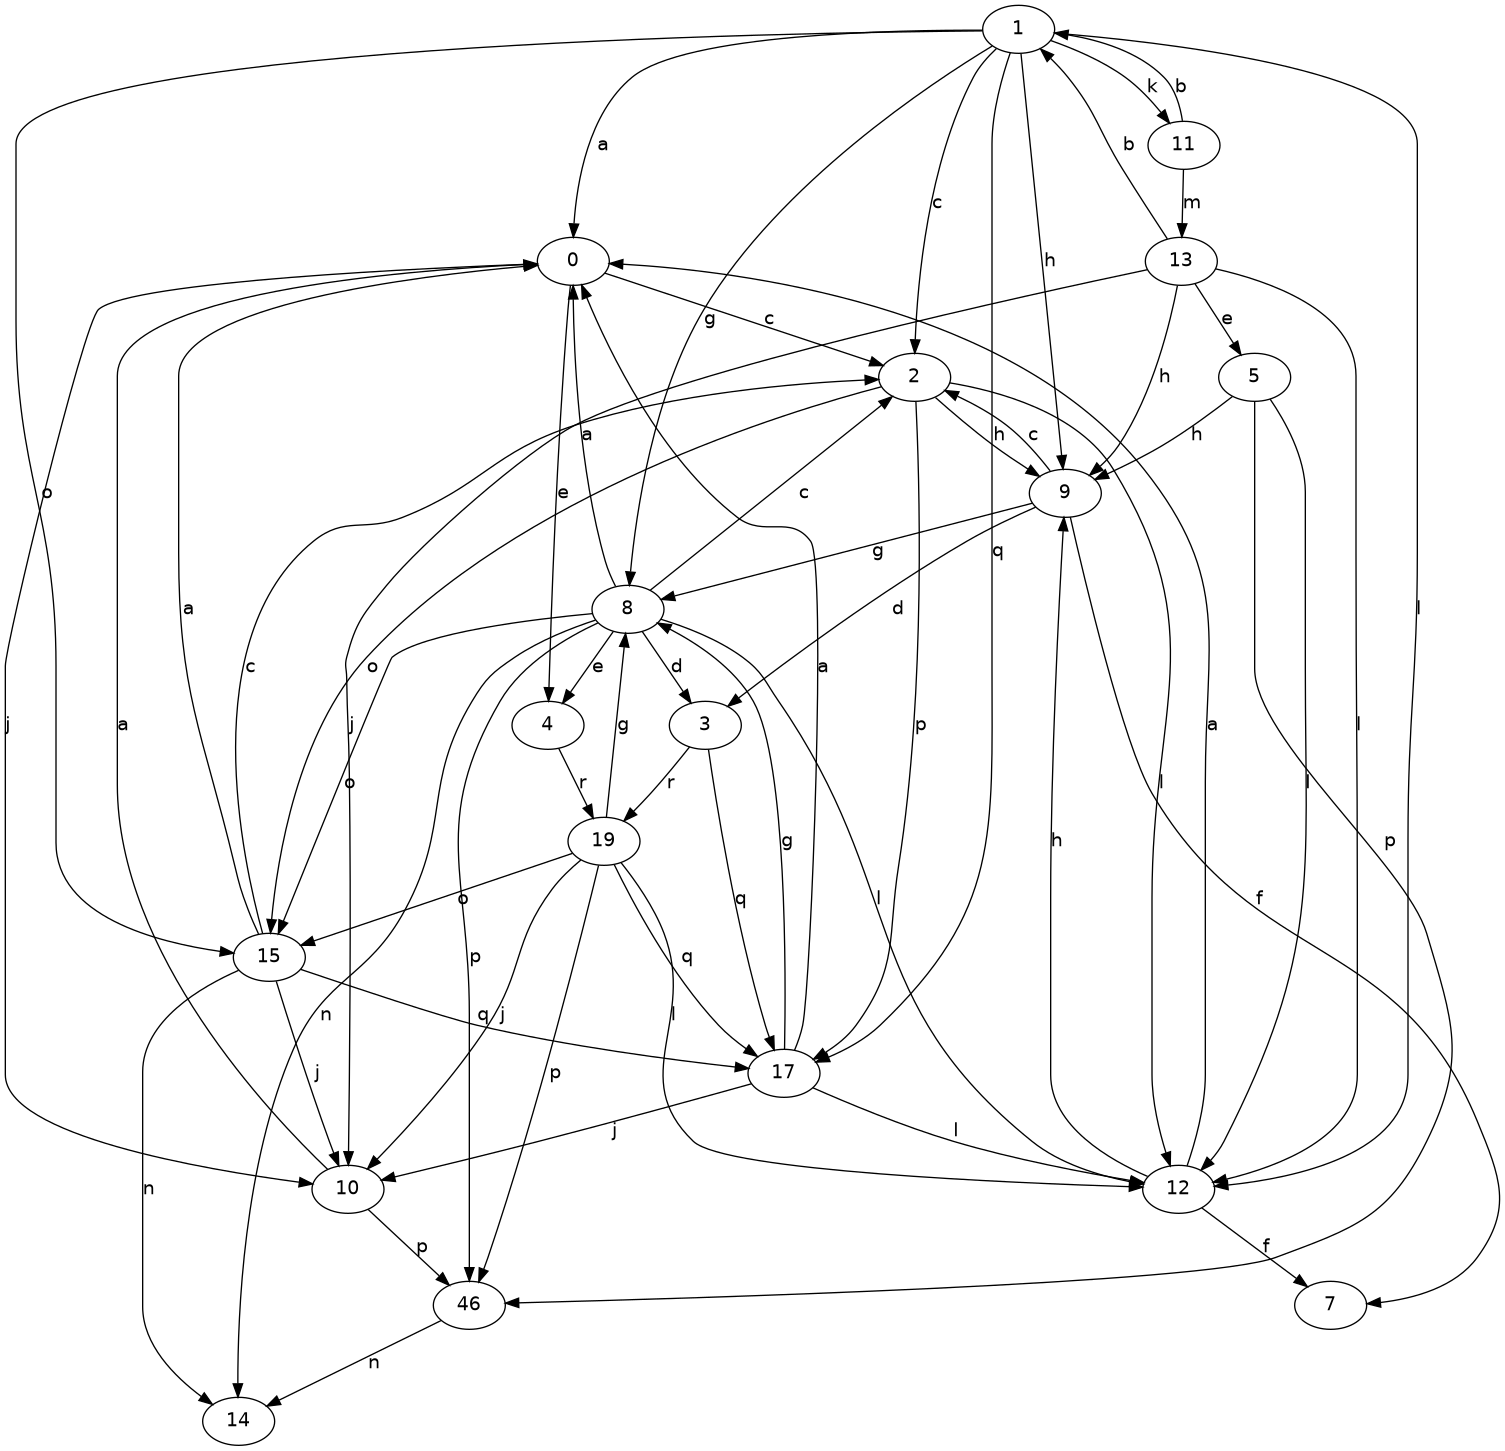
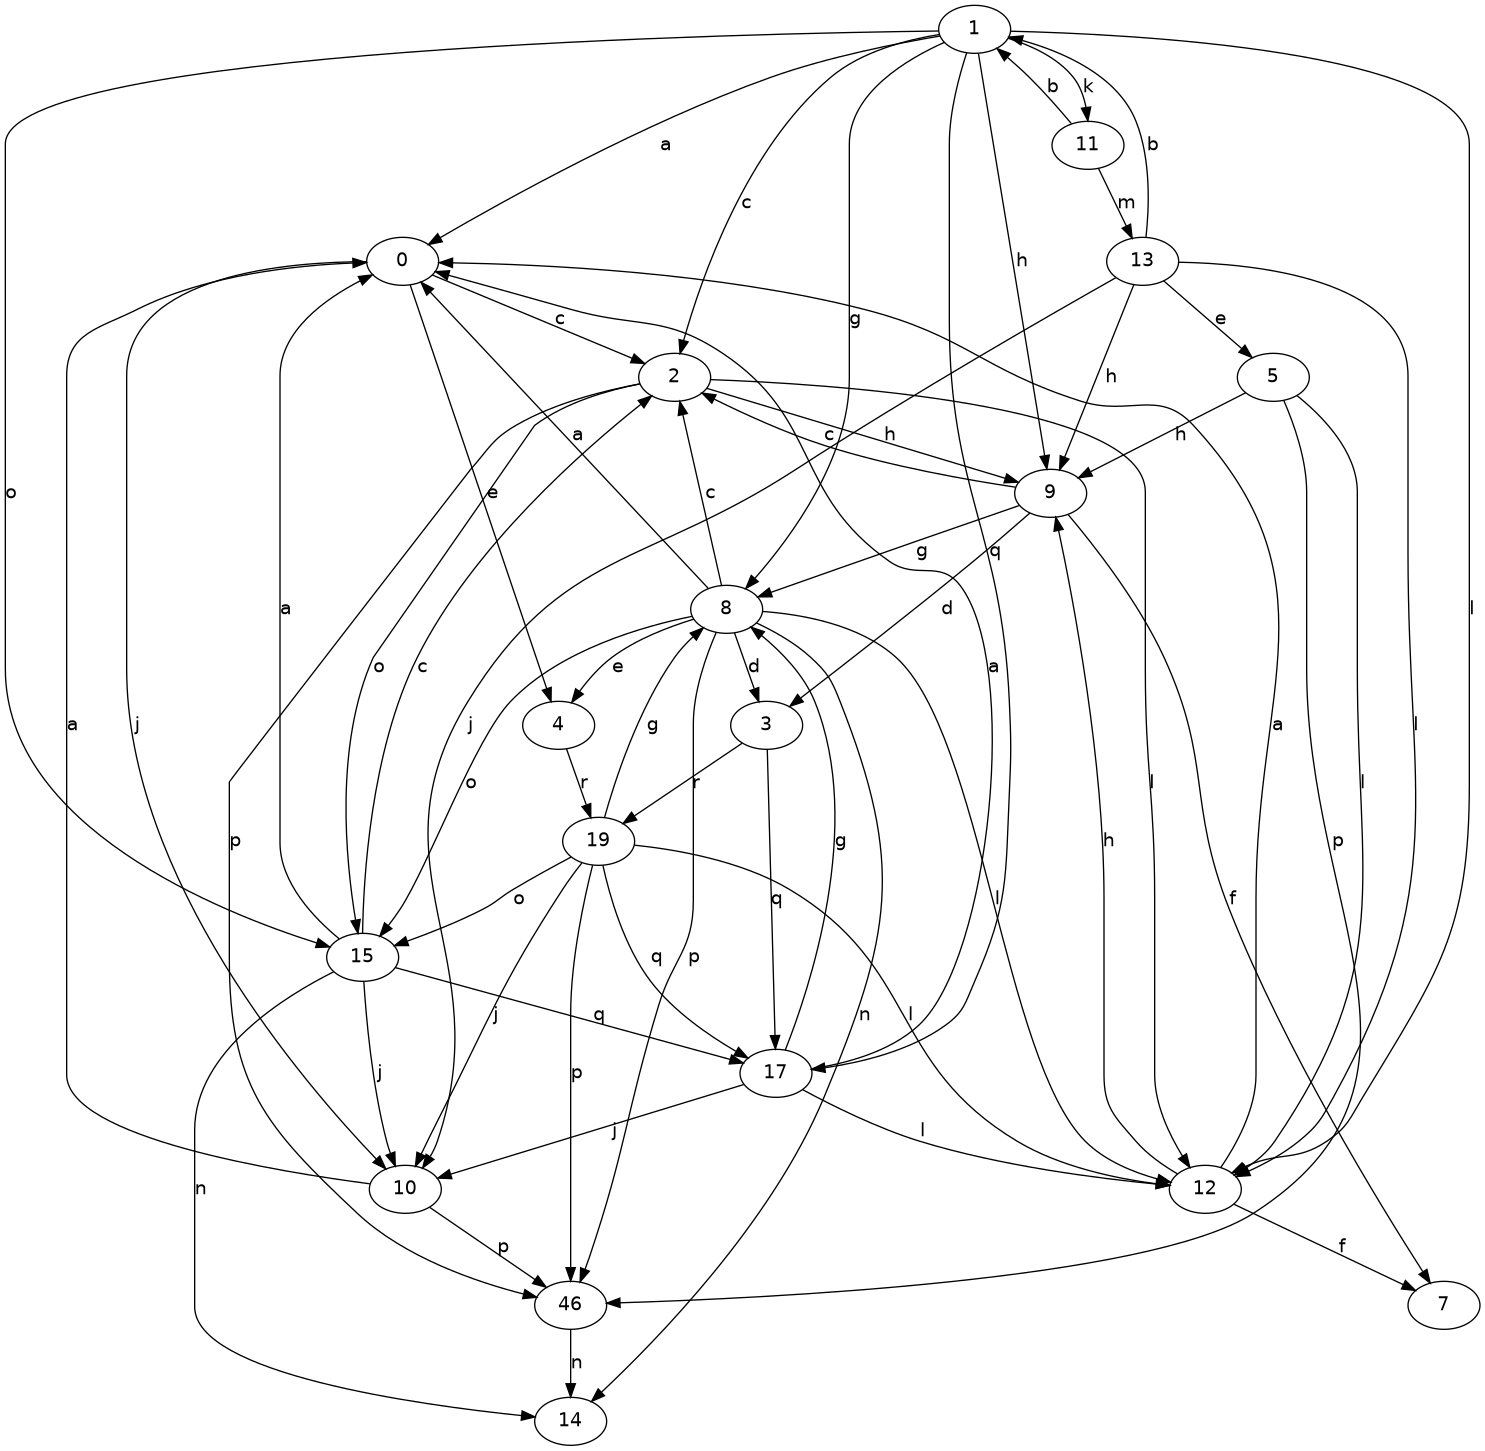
  strict digraph {
    fontname="DejaVu Sans"
    node [fontname="DejaVu Sans"]
    edge [fontname="DejaVu Sans"]
    0
    2
    4
    10
    9
    12
    15
    n8 [label=46]
    19
    8
    17
    1
    11
    3
    14
    7
    13
    5
    0 -> 2 [label=c]
    0 -> 4 [label=e]
    0 -> 10 [label=j]
    2 -> 9 [label=h]
    2 -> 12 [label=l]
    2 -> 15 [label=o]
-   2 -> 17 [label=p]
+   2 -> n8 [label=p]
    4 -> 19 [label=r]
    10 -> 0 [label=a]
    10 -> n8 [label=p]
    9 -> 2 [label=c]
    9 -> 8 [label=g]
    9 -> 3 [label=d]
    9 -> 7 [label=f]
    12 -> 0 [label=a]
    12 -> 9 [label=h]
    12 -> 7 [label=f]
    15 -> 0 [label=a]
    15 -> 2 [label=c]
    15 -> 10 [label=j]
    15 -> 17 [label=q]
    15 -> 14 [label=n]
    n8 -> 14 [label=n]
    19 -> 10 [label=j]
    19 -> 12 [label=l]
    19 -> 15 [label=o]
    19 -> n8 [label=p]
    19 -> 8 [label=g]
    19 -> 17 [label=q]
    8 -> 0 [label=a]
    8 -> 2 [label=c]
    8 -> 4 [label=e]
    8 -> 12 [label=l]
    8 -> 15 [label=o]
    8 -> n8 [label=p]
    8 -> 3 [label=d]
    8 -> 14 [label=n]
    17 -> 0 [label=a]
    17 -> 10 [label=j]
    17 -> 12 [label=l]
    17 -> 8 [label=g]
    1 -> 0 [label=a]
    1 -> 2 [label=c]
    1 -> 9 [label=h]
    1 -> 12 [label=l]
    1 -> 15 [label=o]
    1 -> 8 [label=g]
    1 -> 17 [label=q]
    1 -> 11 [label=k]
    11 -> 1 [label=b]
    11 -> 13 [label=m]
    3 -> 19 [label=r]
    3 -> 17 [label=q]
    13 -> 10 [label=j]
    13 -> 9 [label=h]
    13 -> 12 [label=l]
    13 -> 1 [label=b]
    13 -> 5 [label=e]
    5 -> 9 [label=h]
    5 -> 12 [label=l]
    5 -> n8 [label=p]
  }
